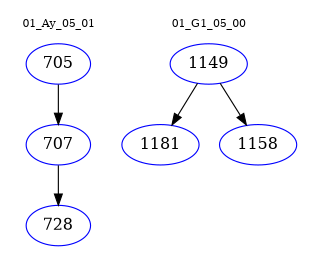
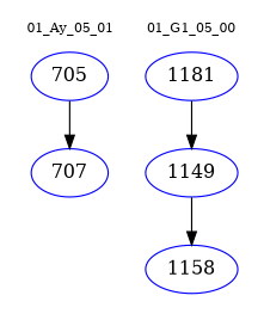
  digraph {
    node [color=blue]
    edge [color=black]
    n1 [label=705]
    n2 [label=707]
-   n3 [label=728]
    n4 [label=1181]
    n5 [label=1149]
    n6 [label=1158]
    subgraph cluster_1 {
      color=white
      fontsize=10
      label="01_Ay_05_01"
      n1
      n2
-     n3
    }
    subgraph cluster_2 {
      color=white
      fontsize=10
      label="01_G1_05_00"
      n4
      n5
      n6
    }
    n1 -> n2
-   n2 -> n3
-   n5 -> n4
+   n4 -> n5
    n5 -> n6
  }
